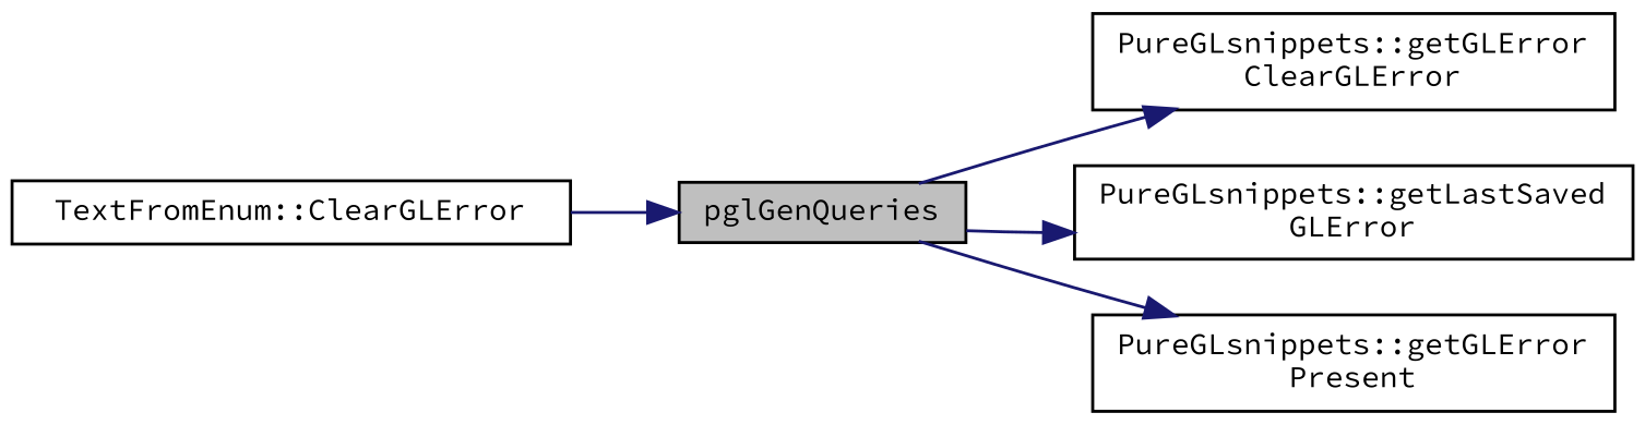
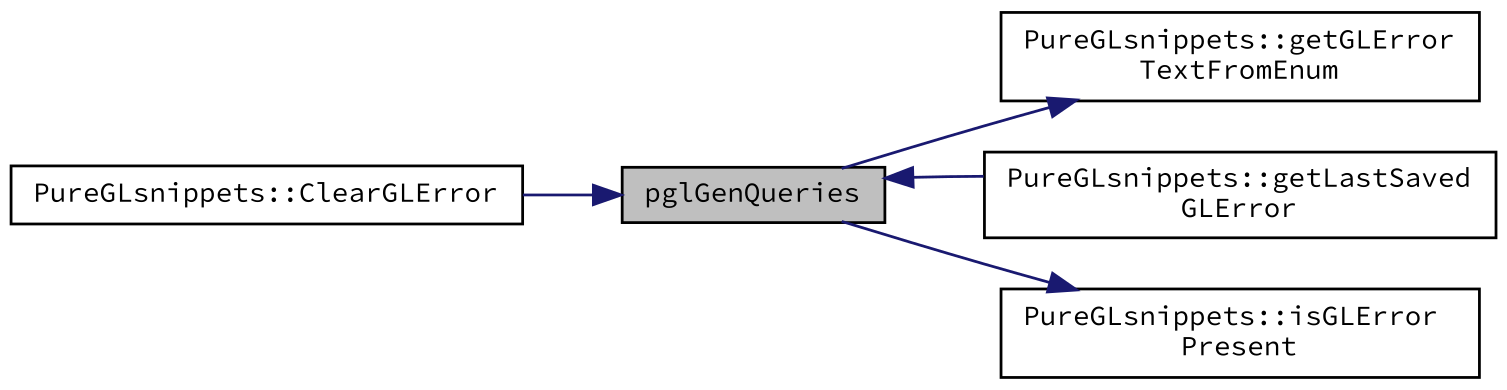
  digraph {
    fontname="Source Code Pro"
    rankdir=LR
    node [color=black fillcolor=white fontname="Source Code Pro" fontsize=10 shape=record style=filled]
    edge [color=midnightblue fontname="Source Code Pro" fontsize=10 labelfontname=Helvetica labelfontsize=10 style=solid]
    n1 [fillcolor=grey75 fontcolor=black height=0.2 label=pglGenQueries width=0.4]
-   n2 [height=0.2 label="PureGLsnippets::getGLError\lClearGLError" width=0.4]
+   n2 [height=0.2 label="PureGLsnippets::getGLError\lTextFromEnum" width=0.4]
    n3 [height=0.2 label="PureGLsnippets::getLastSaved\lGLError" width=0.4]
-   n4 [height=0.2 label="PureGLsnippets::getGLError\lPresent" width=0.4]
-   n5 [height=0.2 label="TextFromEnum::ClearGLError" width=0.4]
+   n4 [height=0.2 label="PureGLsnippets::isGLError\lPresent" width=0.4]
+   n5 [height=0.2 label="PureGLsnippets::ClearGLError" width=0.4]
    n1 -> n2
-   n1 -> n3
+   n3 -> n1
    n1 -> n4
    n5 -> n1
  }
